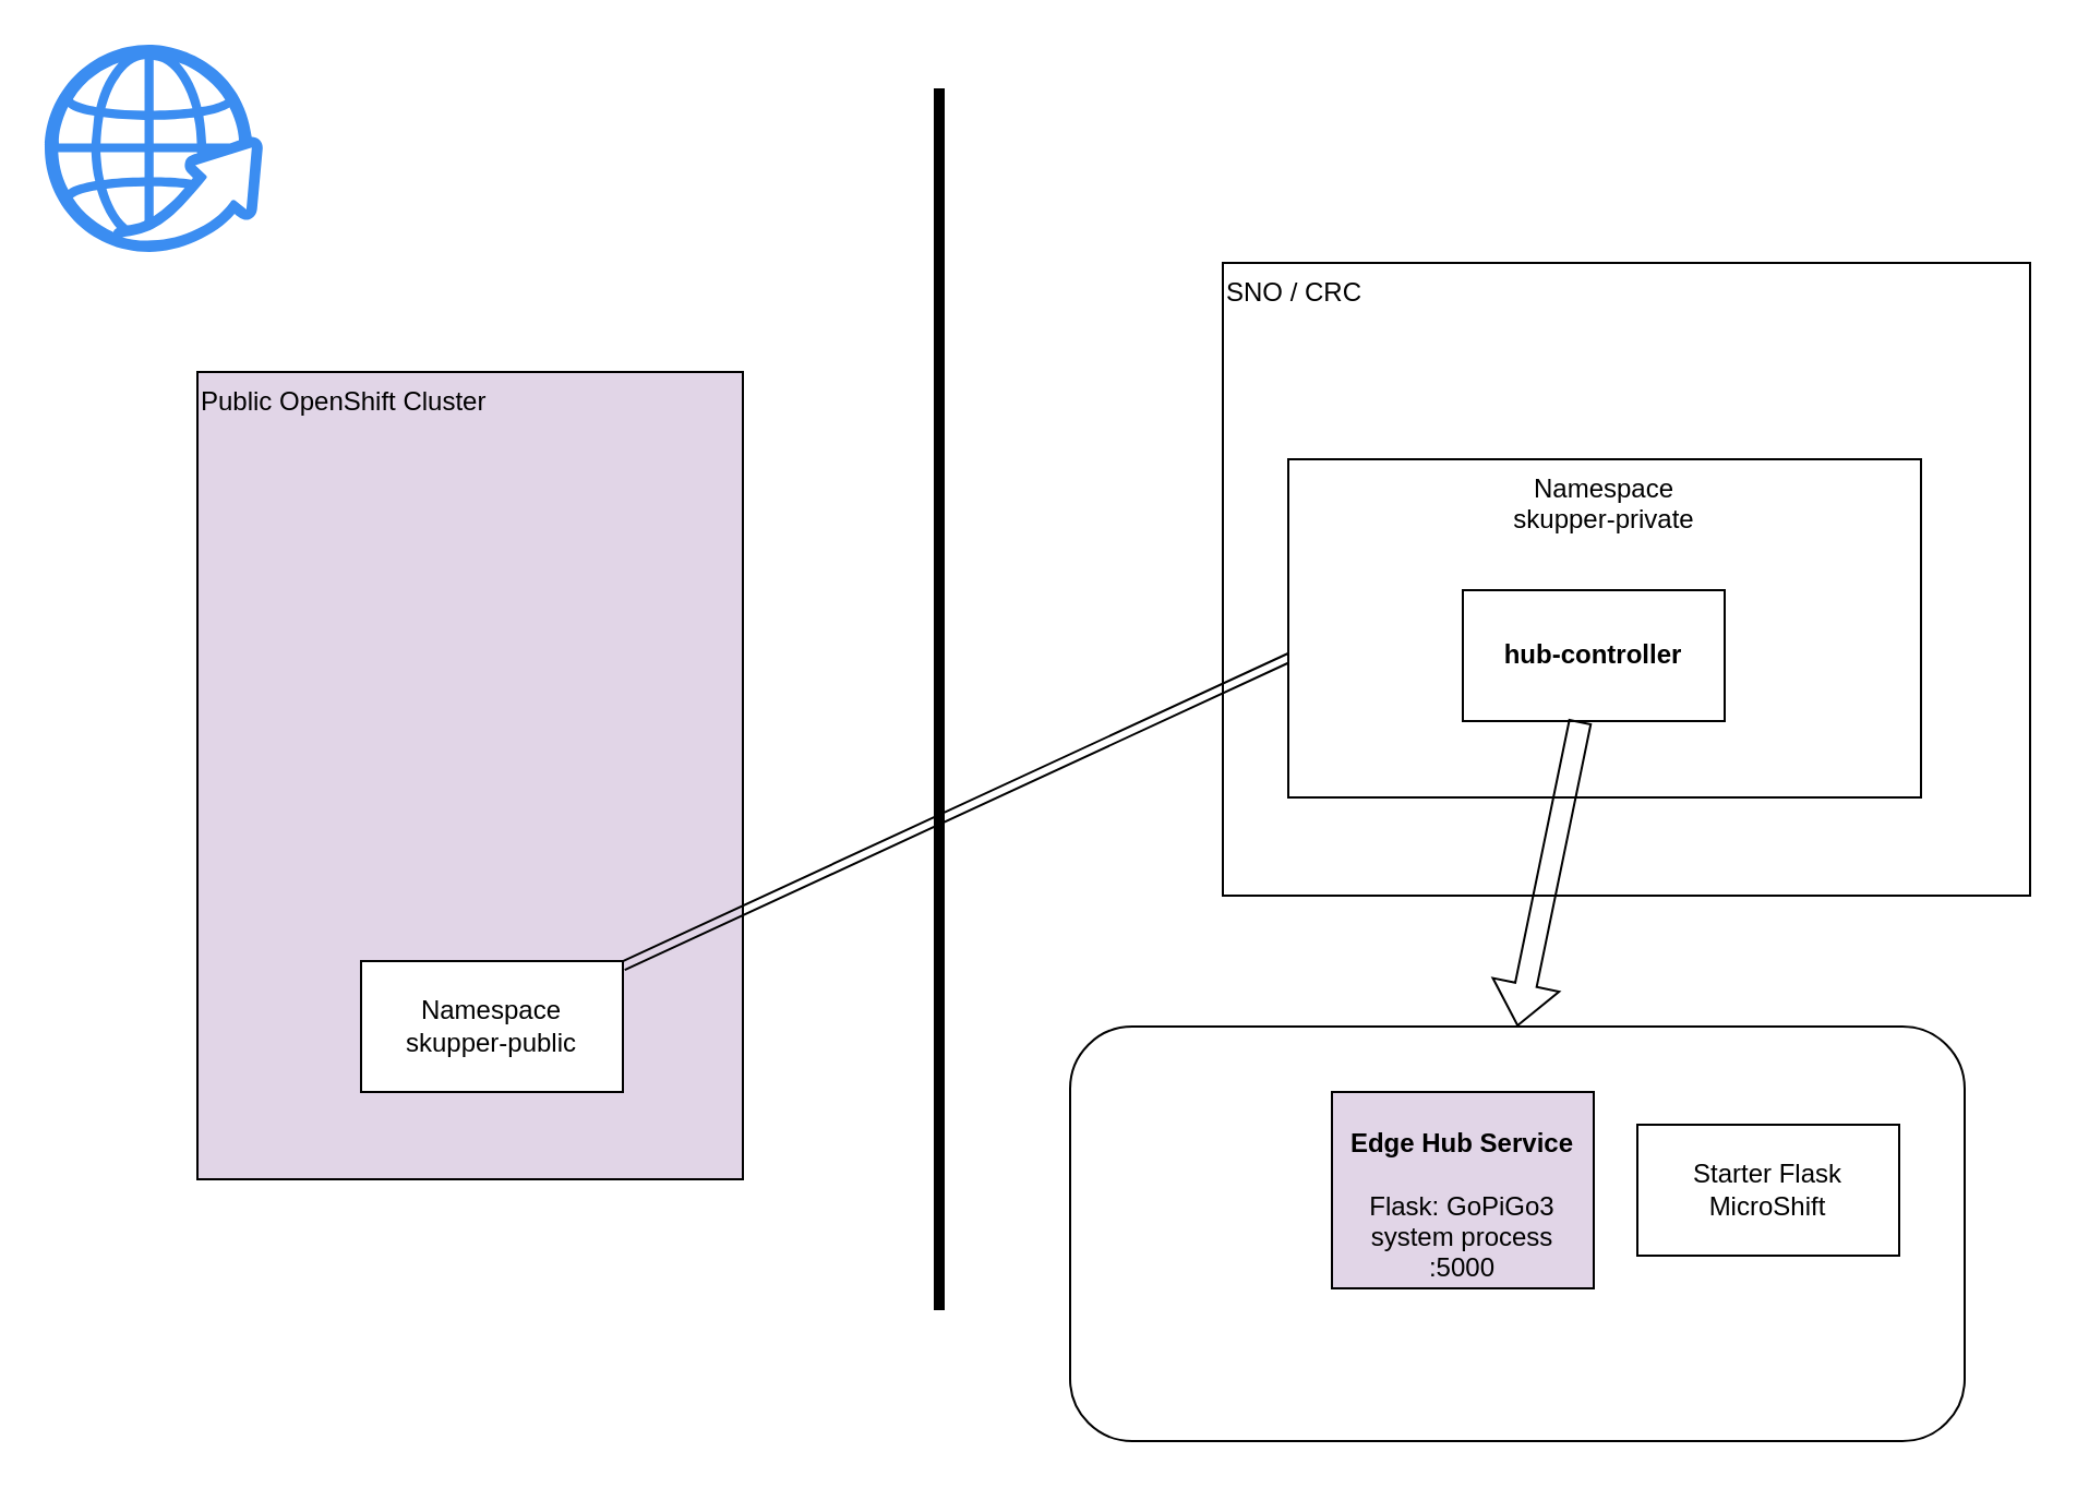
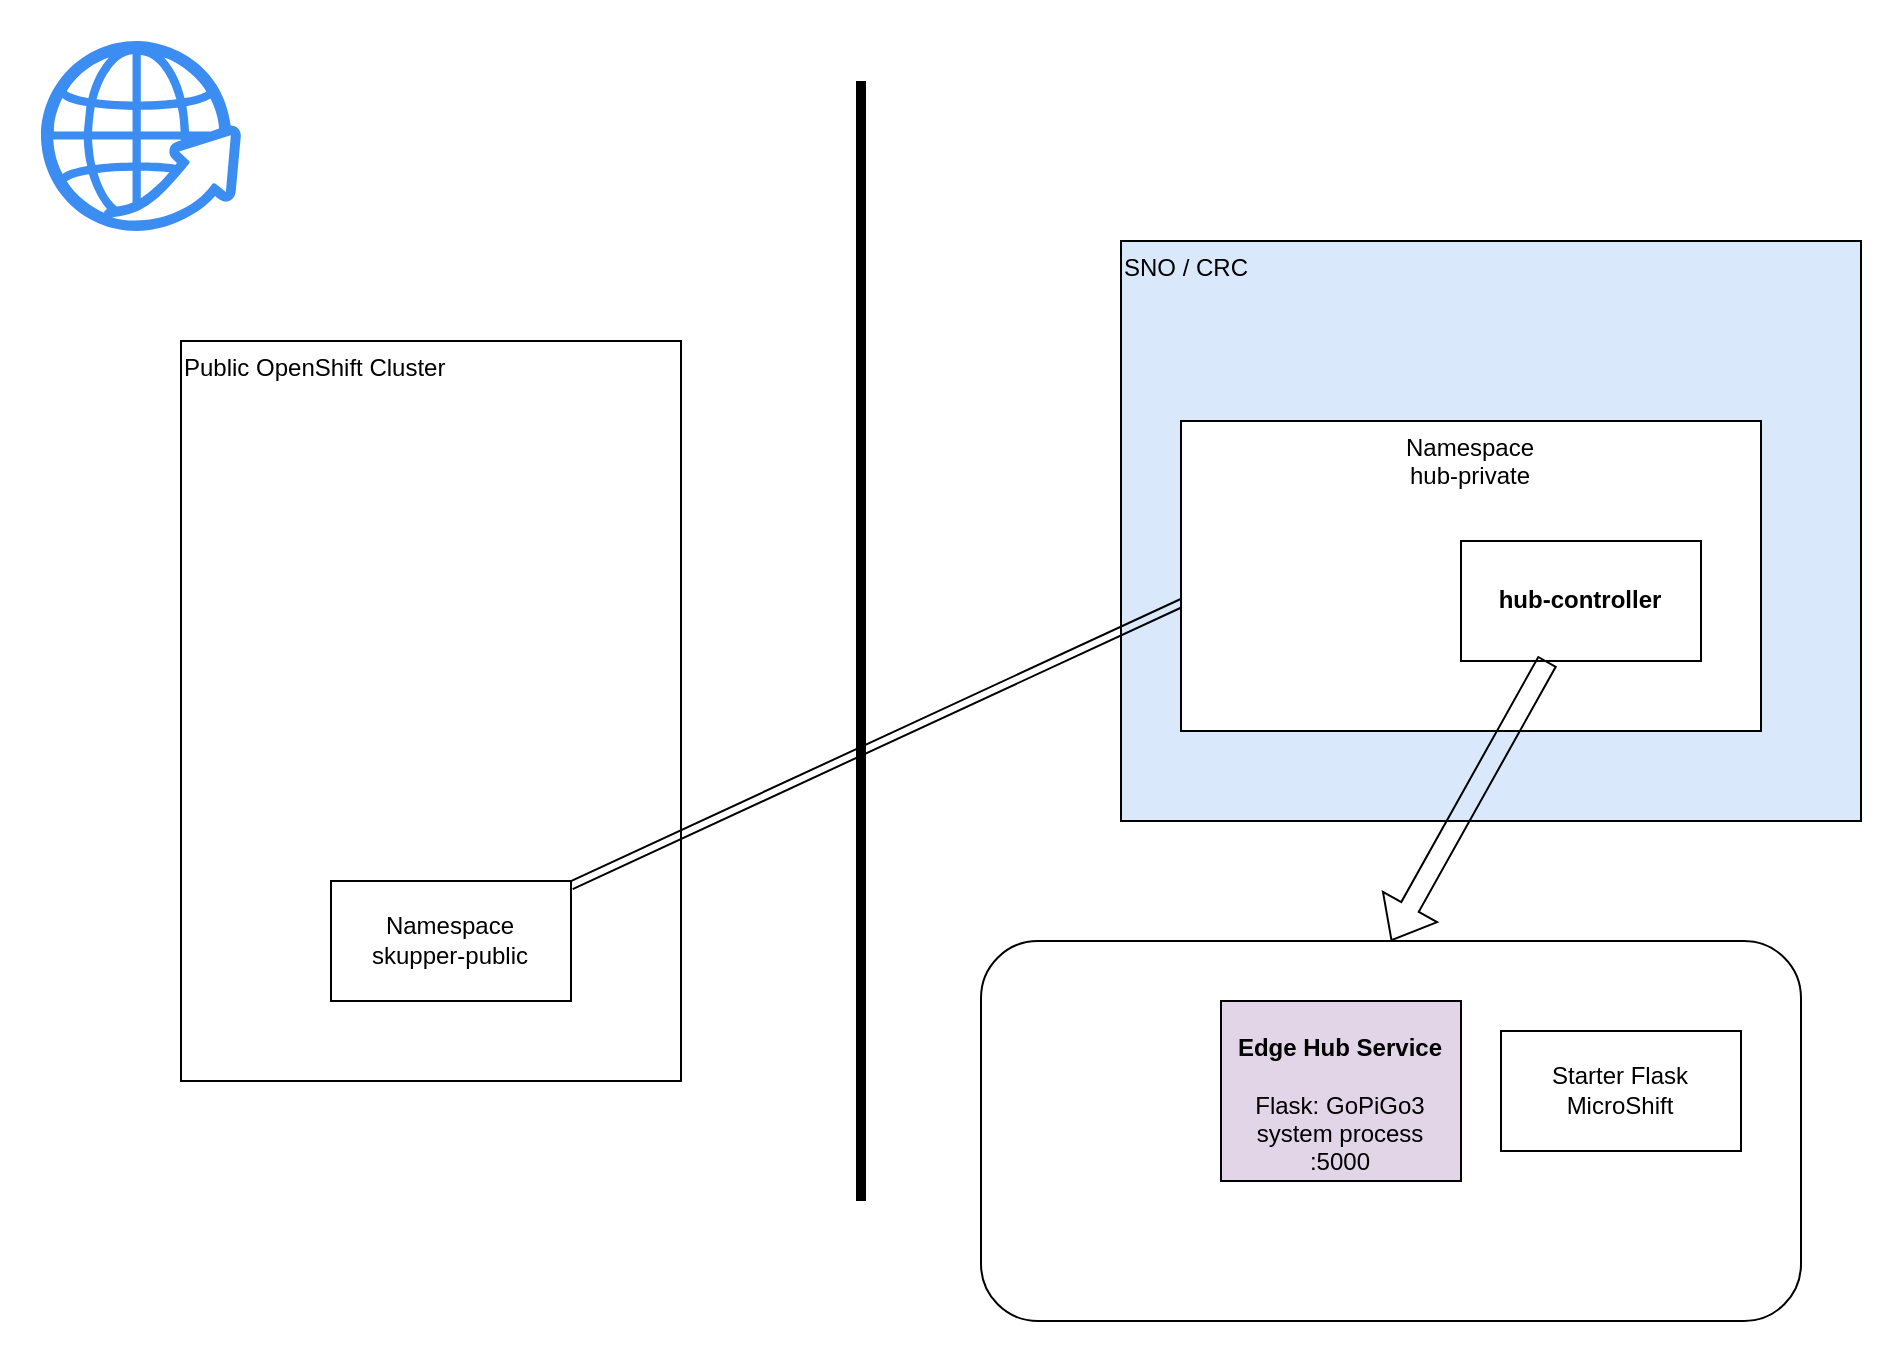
  <mxCell id="0" />
  <mxCell id="1" parent="0" />
- <mxCell id="2" value="Public OpenShift Cluster" style="rounded=0;whiteSpace=wrap;html=1;align=left;verticalAlign=top;fillColor=#e1d5e7;" vertex="1" parent="1"><mxGeometry x="90" y="170" width="250" height="370" as="geometry" /></mxCell>
+ <mxCell id="2" value="Public OpenShift Cluster" style="rounded=0;whiteSpace=wrap;html=1;align=left;verticalAlign=top;" vertex="1" parent="1"><mxGeometry x="90" y="170" width="250" height="370" as="geometry" /></mxCell>
  <mxCell id="3" value="" style="sketch=0;html=1;aspect=fixed;strokeColor=none;shadow=0;fillColor=#3B8DF1;verticalAlign=top;labelPosition=center;verticalLabelPosition=bottom;shape=mxgraph.gcp2.globe_world" vertex="1" parent="1"><mxGeometry x="20" y="20" width="100" height="95" as="geometry" /></mxCell>
  <mxCell id="4" value="" style="endArrow=none;html=1;rounded=0;strokeWidth=5;" edge="1" parent="1"><mxGeometry width="50" height="50" relative="1" as="geometry"><mxPoint x="430" y="600" as="sourcePoint" /><mxPoint x="430" y="40" as="targetPoint" /></mxGeometry></mxCell>
- <mxCell id="5" value="SNO / CRC" style="rounded=0;whiteSpace=wrap;html=1;verticalAlign=top;align=left;" vertex="1" parent="1"><mxGeometry x="560" y="120" width="370" height="290" as="geometry" /></mxCell>
+ <mxCell id="5" value="SNO / CRC" style="rounded=0;whiteSpace=wrap;html=1;verticalAlign=top;align=left;fillColor=#dae8fc;" vertex="1" parent="1"><mxGeometry x="560" y="120" width="370" height="290" as="geometry" /></mxCell>
  <mxCell id="6" value="" style="shape=link;html=1;rounded=0;entryX=0.008;entryY=0.581;entryDx=0;entryDy=0;entryPerimeter=0;" edge="1" parent="1" source="7" target="8"><mxGeometry width="100" relative="1" as="geometry"><mxPoint x="500" y="360" as="sourcePoint" /><mxPoint x="600" y="360" as="targetPoint" /></mxGeometry></mxCell>
  <mxCell id="7" value="Namespace&lt;br&gt;skupper-public" style="rounded=0;whiteSpace=wrap;html=1;" vertex="1" parent="1"><mxGeometry x="165" y="440" width="120" height="60" as="geometry" /></mxCell>
- <mxCell id="8" value="Namespace&lt;br&gt;skupper-private" style="rounded=0;whiteSpace=wrap;html=1;align=center;verticalAlign=top;" vertex="1" parent="1"><mxGeometry x="590" y="210" width="290" height="155" as="geometry" /></mxCell>
+ <mxCell id="8" value="Namespace&lt;br&gt;hub-private" style="rounded=0;whiteSpace=wrap;html=1;align=center;verticalAlign=top;" vertex="1" parent="1"><mxGeometry x="590" y="210" width="290" height="155" as="geometry" /></mxCell>
  <mxCell id="9" value="" style="rounded=1;whiteSpace=wrap;html=1;" vertex="1" parent="1"><mxGeometry x="490" y="470" width="410" height="190" as="geometry" /></mxCell>
  <mxCell id="10" value="" style="shape=image;html=1;verticalAlign=top;verticalLabelPosition=bottom;labelBackgroundColor=#ffffff;imageAspect=0;aspect=fixed;image=https://cdn1.iconfinder.com/data/icons/unicons-line-vol-5/24/robot-128.png" vertex="1" parent="1"><mxGeometry x="510" y="521" width="69" height="69" as="geometry" /></mxCell>
- <mxCell id="11" value="&lt;b&gt;hub-controller&lt;/b&gt;" style="rounded=0;whiteSpace=wrap;html=1;" vertex="1" parent="1"><mxGeometry x="670" y="270" width="120" height="60" as="geometry" /></mxCell>
+ <mxCell id="11" value="&lt;b&gt;hub-controller&lt;/b&gt;" style="rounded=0;whiteSpace=wrap;html=1;" vertex="1" parent="1"><mxGeometry x="730" y="270" width="120" height="60" as="geometry" /></mxCell>
  <mxCell id="12" value="&lt;div&gt;&lt;br&gt;&lt;/div&gt;&lt;div&gt;&lt;b&gt;Edge Hub Service&lt;/b&gt;&lt;br&gt;&lt;/div&gt;&lt;div&gt;&lt;br&gt;&lt;/div&gt;&lt;div&gt;Flask: GoPiGo3 &lt;br&gt;&lt;/div&gt;&lt;div&gt;system process&lt;/div&gt;&lt;div&gt;:5000&lt;br&gt;&lt;/div&gt;" style="rounded=0;whiteSpace=wrap;html=1;fillColor=#e1d5e7;" vertex="1" parent="1"><mxGeometry x="610" y="500" width="120" height="90" as="geometry" /></mxCell>
  <mxCell id="13" value="&lt;div&gt;Starter Flask&lt;/div&gt;&lt;div&gt;MicroShift&lt;br&gt;&lt;/div&gt;" style="rounded=0;whiteSpace=wrap;html=1;" vertex="1" parent="1"><mxGeometry x="750" y="515" width="120" height="60" as="geometry" /></mxCell>
  <mxCell id="14" value="" style="shape=flexArrow;endArrow=classic;html=1;rounded=0;entryX=0.5;entryY=0;entryDx=0;entryDy=0;" edge="1" parent="1" source="11" target="9"><mxGeometry width="50" height="50" relative="1" as="geometry"><mxPoint x="700" y="560" as="sourcePoint" /><mxPoint x="750" y="510" as="targetPoint" /></mxGeometry></mxCell>
